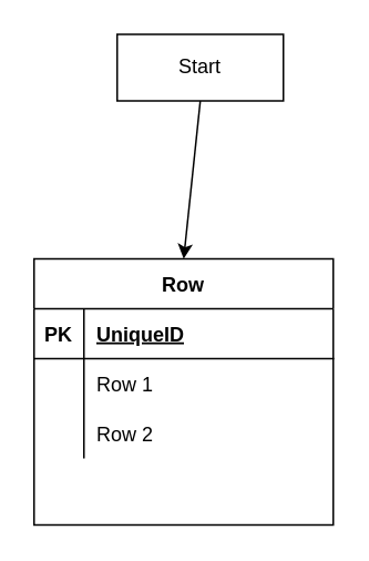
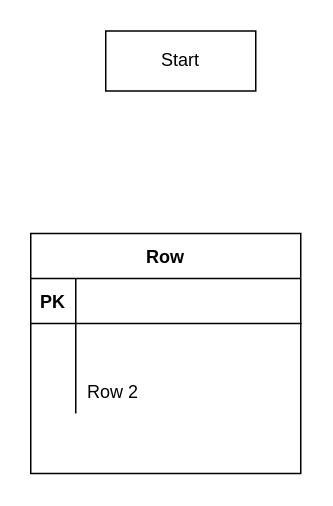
  <mxCell id="0" />
  <mxCell id="1" parent="0" />
  <mxCell id="2" value="Start" style="whiteSpace=wrap;html=1;align=center;" vertex="1" parent="1"><mxGeometry x="70" y="20" width="100" height="40" as="geometry" /></mxCell>
- <mxCell id="3" value="" style="endArrow=classic;html=1;entryX=0.5;entryY=0;entryDx=0;entryDy=0;exitX=0.5;exitY=1;exitDx=0;exitDy=0;" edge="1" parent="1" source="2" target="4"><mxGeometry width="50" height="50" relative="1" as="geometry"><mxPoint x="80" y="145" as="sourcePoint" /><mxPoint x="130" y="95" as="targetPoint" /></mxGeometry></mxCell>
  <mxCell id="4" value="Row" style="shape=table;startSize=30;container=1;collapsible=1;childLayout=tableLayout;fixedRows=1;rowLines=0;fontStyle=1;align=center;resizeLast=1;" vertex="1" parent="1"><mxGeometry x="20" y="155" width="180" height="160" as="geometry"><mxRectangle x="510" y="210" width="60" height="30" as="alternateBounds" /></mxGeometry></mxCell>
  <mxCell id="5" value="" style="shape=partialRectangle;collapsible=0;dropTarget=0;pointerEvents=0;fillColor=none;top=0;left=0;bottom=1;right=0;points=[[0,0.5],[1,0.5]];portConstraint=eastwest;" vertex="1" parent="4"><mxGeometry y="30" width="180" height="30" as="geometry" /></mxCell>
  <mxCell id="6" value="PK" style="shape=partialRectangle;connectable=0;fillColor=none;top=0;left=0;bottom=0;right=0;fontStyle=1;overflow=hidden;" vertex="1" parent="5"><mxGeometry width="30" height="30" as="geometry" /></mxCell>
- <mxCell id="7" value="UniqueID" style="shape=partialRectangle;connectable=0;fillColor=none;top=0;left=0;bottom=0;right=0;align=left;spacingLeft=6;fontStyle=5;overflow=hidden;" vertex="1" parent="5"><mxGeometry x="30" width="150" height="30" as="geometry" /></mxCell>
  <mxCell id="8" value="" style="shape=partialRectangle;collapsible=0;dropTarget=0;pointerEvents=0;fillColor=none;top=0;left=0;bottom=0;right=0;points=[[0,0.5],[1,0.5]];portConstraint=eastwest;" vertex="1" parent="4"><mxGeometry y="60" width="180" height="30" as="geometry" /></mxCell>
  <mxCell id="9" value="" style="shape=partialRectangle;connectable=0;fillColor=none;top=0;left=0;bottom=0;right=0;editable=1;overflow=hidden;" vertex="1" parent="8"><mxGeometry width="30" height="30" as="geometry" /></mxCell>
- <mxCell id="10" value="Row 1" style="shape=partialRectangle;connectable=0;fillColor=none;top=0;left=0;bottom=0;right=0;align=left;spacingLeft=6;overflow=hidden;" vertex="1" parent="8"><mxGeometry x="30" width="150" height="30" as="geometry" /></mxCell>
  <mxCell id="11" value="" style="shape=partialRectangle;collapsible=0;dropTarget=0;pointerEvents=0;fillColor=none;top=0;left=0;bottom=0;right=0;points=[[0,0.5],[1,0.5]];portConstraint=eastwest;" vertex="1" parent="4"><mxGeometry y="90" width="180" height="30" as="geometry" /></mxCell>
  <mxCell id="12" value="" style="shape=partialRectangle;connectable=0;fillColor=none;top=0;left=0;bottom=0;right=0;editable=1;overflow=hidden;" vertex="1" parent="11"><mxGeometry width="30" height="30" as="geometry" /></mxCell>
  <mxCell id="13" value="Row 2" style="shape=partialRectangle;connectable=0;fillColor=none;top=0;left=0;bottom=0;right=0;align=left;spacingLeft=6;overflow=hidden;" vertex="1" parent="11"><mxGeometry x="30" width="150" height="30" as="geometry" /></mxCell>
  <mxCell id="14" value="" style="shape=partialRectangle;collapsible=0;dropTarget=0;pointerEvents=0;fillColor=none;top=0;left=0;bottom=0;right=0;points=[[0,0.5],[1,0.5]];portConstraint=eastwest;" vertex="1" parent="4"><mxGeometry y="120" width="180" height="30" as="geometry" /></mxCell>
  <mxCell id="15" value="" style="shape=partialRectangle;connectable=0;fillColor=none;top=0;left=0;bottom=0;right=0;editable=1;overflow=hidden;" vertex="1" parent="14"><mxGeometry width="30" height="30" as="geometry" /></mxCell>
